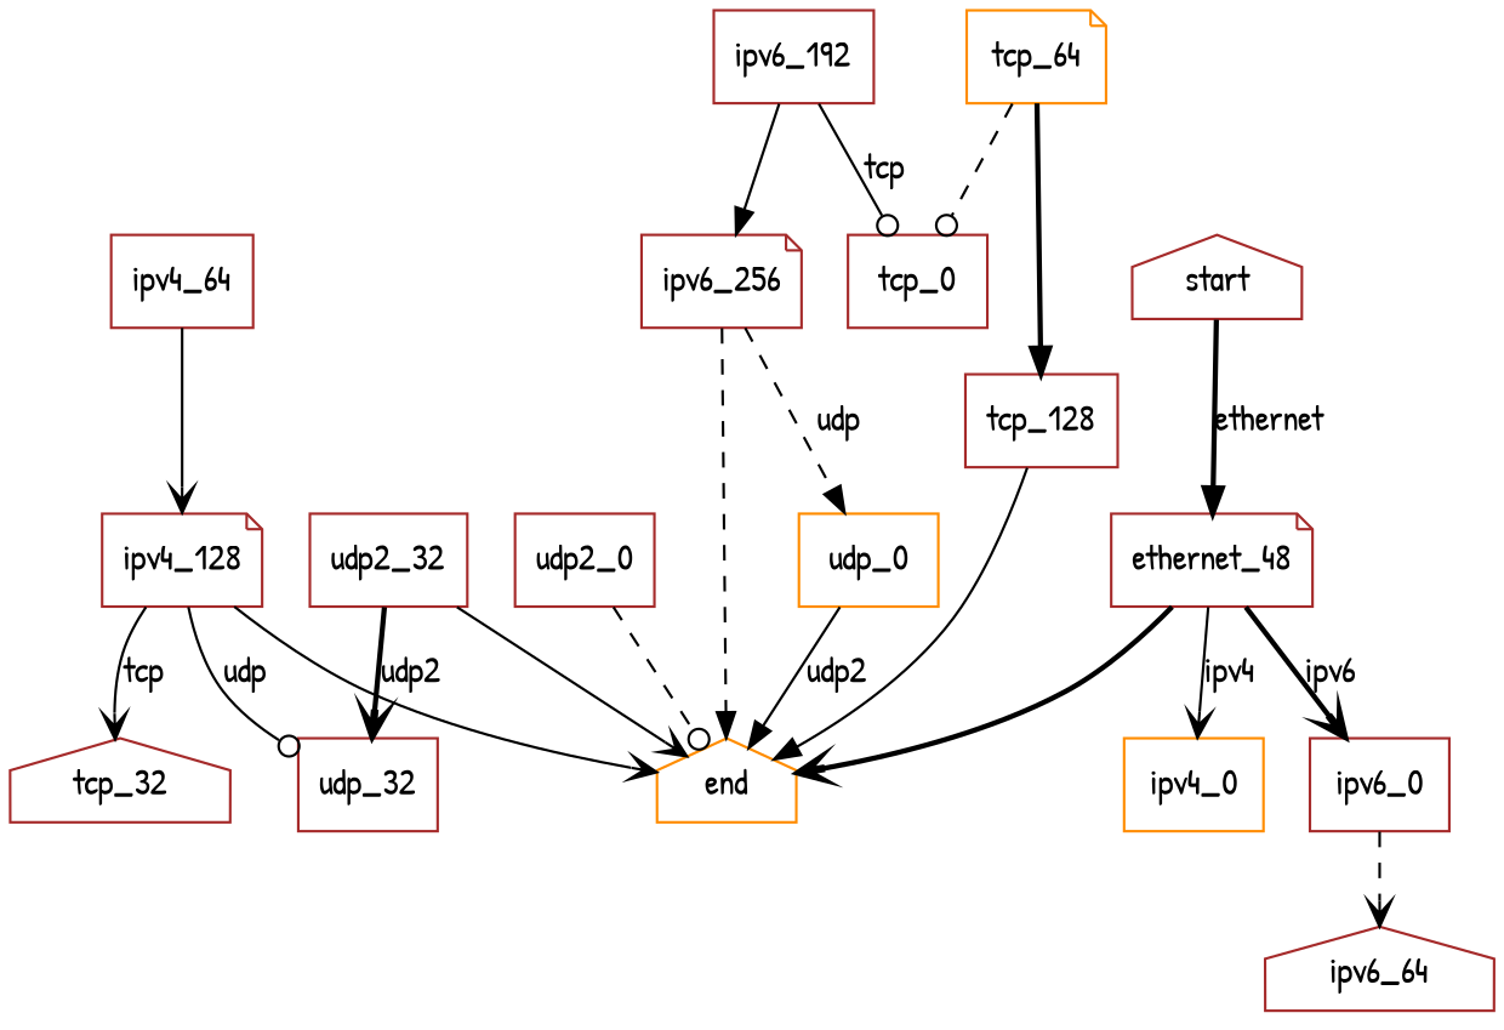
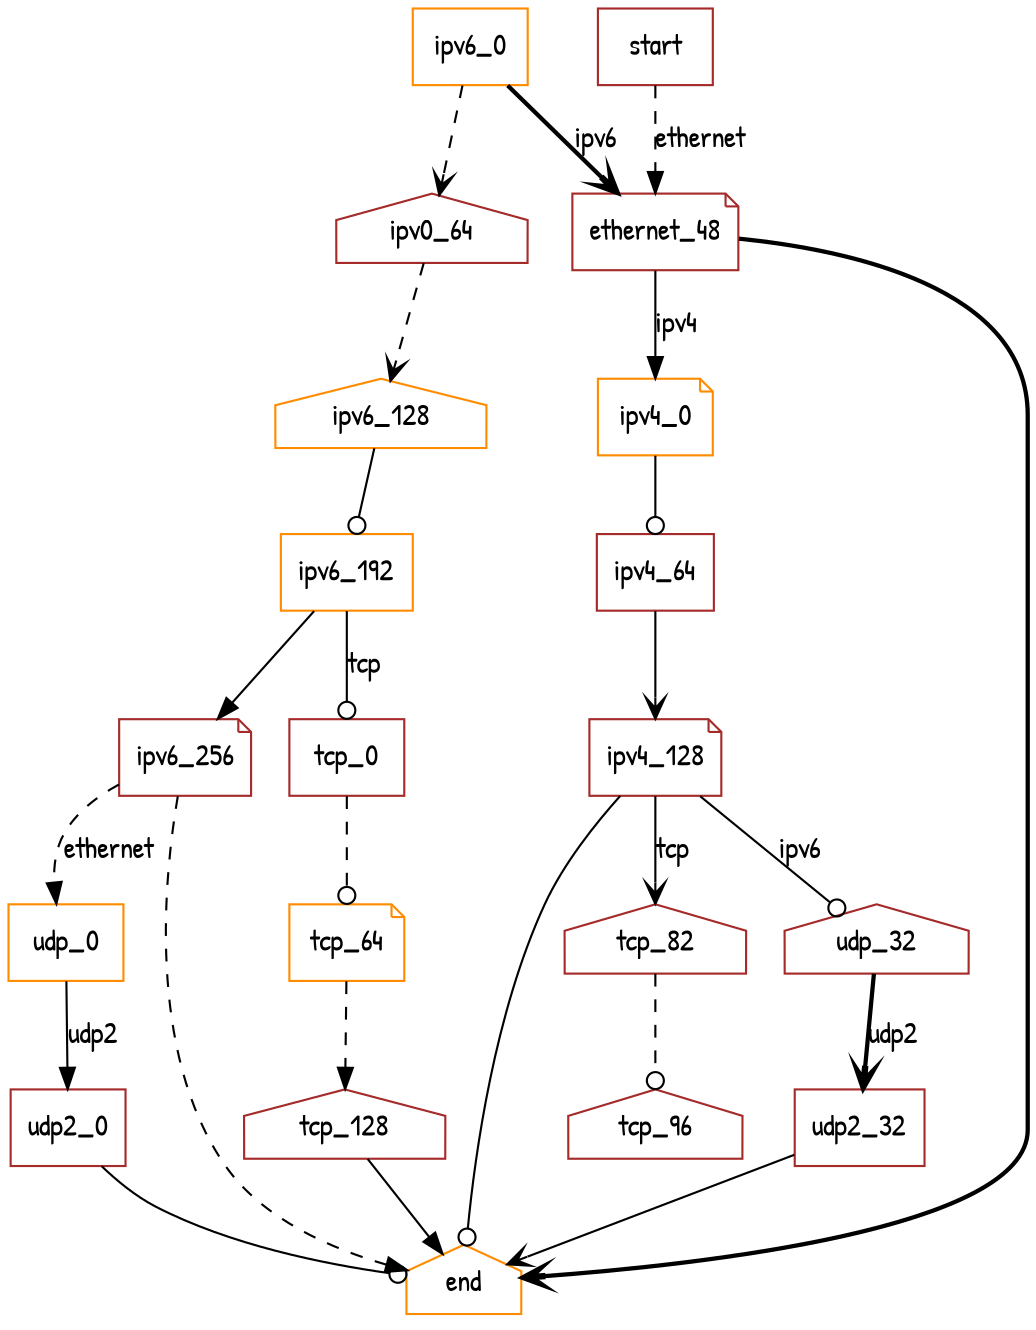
  strict digraph {
    fontname="Patrick Hand"
    node [color=brown fontname="Patrick Hand" header=ipv6 shape=box]
    edge [arrowhead=vee fontname="Patrick Hand" style=solid]
    ethernet_48 [header=ethernet shape=note]
    end [color=darkorange shape=house header=""]
-   ipv4_0 [color=darkorange header=ipv4]
-   ipv6_0
-   start [shape=house header=""]
+   ipv4_0 [color=darkorange header=ipv4 shape=note]
+   ipv6_0 [color=darkorange]
+   start [header=""]
    ipv4_64 [header=ipv4]
-   ipv6_64 [shape=house]
+   ipv6_64 [shape=house label=ipv0_64]
    ipv4_128 [header=ipv4 shape=note]
-   tcp_32 [header=tcp shape=house]
-   udp_32 [header=udp]
+   tcp_32 [header=tcp shape=house label=tcp_82]
+   udp_32 [header=udp shape=house]
+   tcp_96 [header=tcp shape=house]
    udp2_32 [header=udp2]
-   ipv6_192
+   ipv6_128 [color=darkorange shape=house]
+   ipv6_192 [color=darkorange]
    ipv6_256 [shape=note]
    tcp_0 [header=tcp]
    udp_0 [color=darkorange header=udp]
    tcp_64 [color=darkorange header=tcp shape=note]
    udp2_0 [header=udp2]
-   tcp_128 [header=tcp]
+   tcp_128 [header=tcp shape=house]
    ethernet_48 -> end [style=bold]
-   ethernet_48 -> ipv4_0 [label=ipv4]
-   ethernet_48 -> ipv6_0 [label=ipv6 style=bold]
+   ethernet_48 -> ipv4_0 [arrowhead=normal label=ipv4]
+   ipv6_0 -> ethernet_48 [label=ipv6 style=bold]
+   ipv4_0 -> ipv4_64 [arrowhead=odot]
    ipv6_0 -> ipv6_64 [style=dashed]
-   start -> ethernet_48 [arrowhead=normal label=ethernet style=bold]
+   start -> ethernet_48 [arrowhead=normal label=ethernet style=dashed]
    ipv4_64 -> ipv4_128
-   ipv4_128 -> end
+   ipv6_64 -> ipv6_128 [style=dashed]
+   ipv4_128 -> end [arrowhead=odot]
    ipv4_128 -> tcp_32 [label=tcp]
-   ipv4_128 -> udp_32 [arrowhead=odot label=udp]
-   udp2_32 -> udp_32 [label=udp2 style=bold]
+   ipv4_128 -> udp_32 [arrowhead=odot label=ipv6]
+   tcp_32 -> tcp_96 [arrowhead=odot style=dashed]
+   udp_32 -> udp2_32 [label=udp2 style=bold]
    udp2_32 -> end
+   ipv6_128 -> ipv6_192 [arrowhead=odot]
    ipv6_192 -> ipv6_256 [arrowhead=normal]
    ipv6_192 -> tcp_0 [arrowhead=odot label=tcp]
    ipv6_256 -> end [arrowhead=normal style=dashed]
-   ipv6_256 -> udp_0 [arrowhead=normal label=udp style=dashed]
-   tcp_64 -> tcp_0 [arrowhead=odot style=dashed]
-   udp_0 -> end [arrowhead=normal label=udp2]
-   tcp_64 -> tcp_128 [arrowhead=normal style=bold]
-   udp2_0 -> end [arrowhead=odot style=dashed]
+   ipv6_256 -> udp_0 [arrowhead=normal label=ethernet style=dashed]
+   tcp_0 -> tcp_64 [arrowhead=odot style=dashed]
+   udp_0 -> udp2_0 [arrowhead=normal label=udp2]
+   tcp_64 -> tcp_128 [arrowhead=normal style=dashed]
+   udp2_0 -> end [arrowhead=odot]
    tcp_128 -> end [arrowhead=normal]
  }
